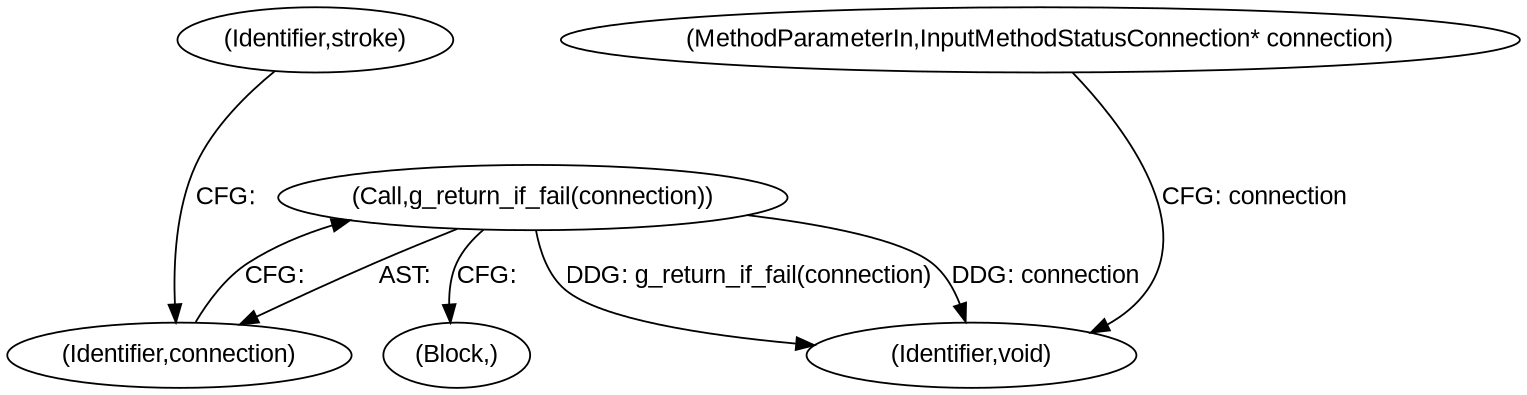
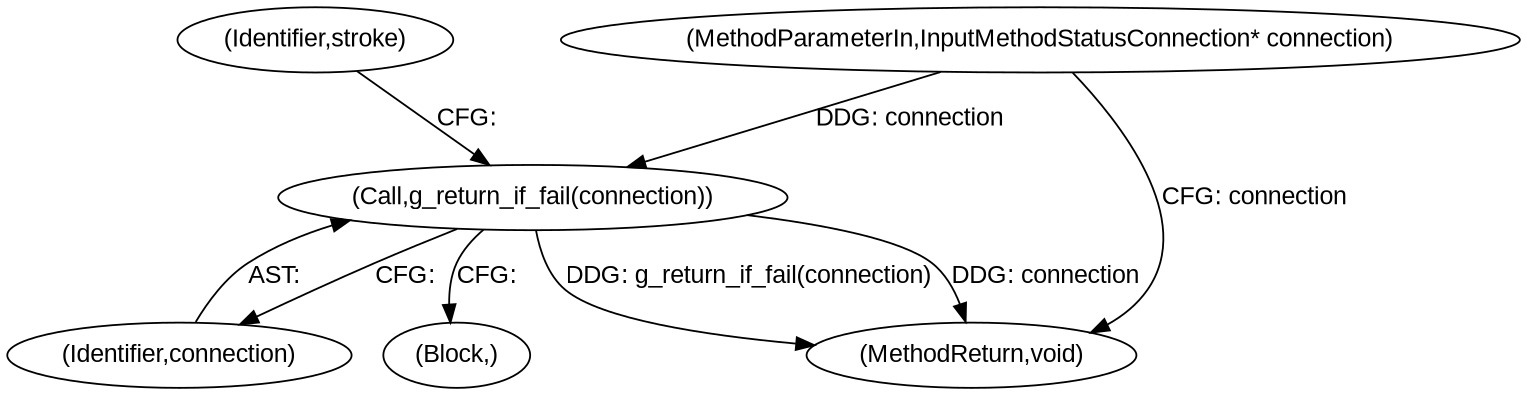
  digraph {
    fontname="Liberation Sans"
    node [fontname="Liberation Sans"]
    edge [fontname="Liberation Sans"]
    n1 [label="(Call,g_return_if_fail(connection))"]
-   n2 [label="(Identifier,void)"]
+   n2 [label="(MethodReturn,void)"]
    n3 [label="(Identifier,connection)"]
    n4 [label="(Block,)"]
    n5 [label="(MethodParameterIn,InputMethodStatusConnection* connection)"]
    n6 [label="(Identifier,stroke)"]
    n1 -> n2 [label="DDG: g_return_if_fail(connection)"]
    n1 -> n2 [label="DDG: connection"]
-   n1 -> n3 [label="AST: "]
+   n1 -> n3 [label="CFG: "]
    n1 -> n4 [label="CFG: "]
-   n3 -> n1 [label="CFG: "]
+   n3 -> n1 [label="AST: "]
+   n5 -> n1 [label="DDG: connection"]
    n5 -> n2 [label="CFG: connection"]
-   n6 -> n3 [label="CFG: "]
+   n6 -> n1 [label="CFG: "]
  }
